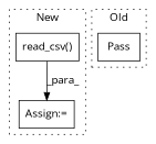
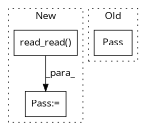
  digraph {
    fontname="Open Sans"
    node [shape=box fontname="Open Sans"]
-   n1 [a=75 l="12,1" label="read_csv()" s="3915,3942"]
-   n2 [a=68 l=3 label="Assign:=" s=3912]
+   n1 [a=75 l="12,1" label="read_read()" s="3915,3942"]
+   n2 [a=68 l=3 label="Pass:=" s=3912]
    n3 [a=62 l=4 label=Pass s=3889]
    subgraph cluster_1 {
      label=New
      style=dotted
      n1
      n2
    }
    subgraph cluster_2 {
      label=Old
      style=dotted
      n3
    }
    n1 -> n2 [label=_para_ fontname="Open Sans"]
  }
